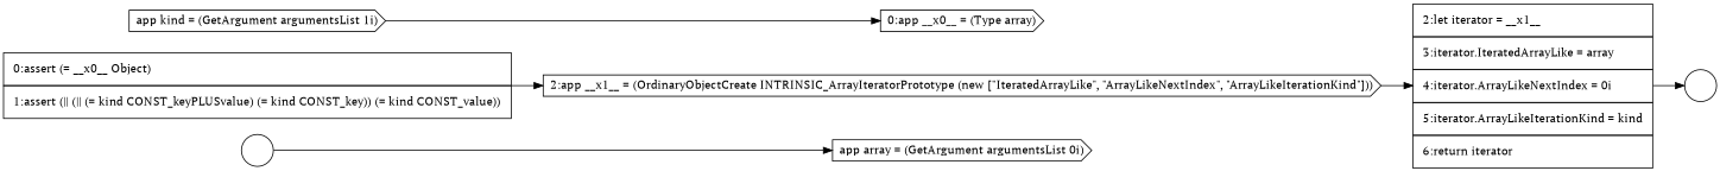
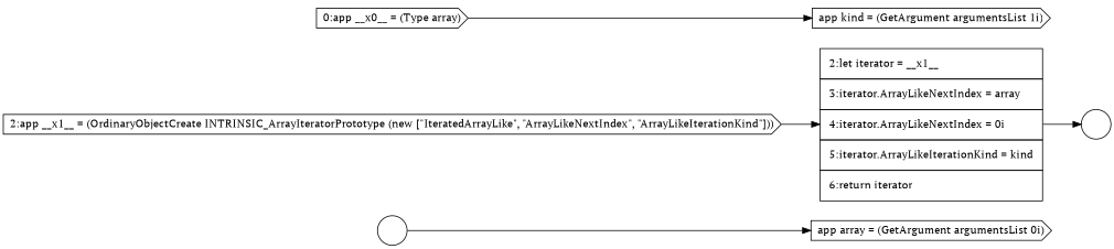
  digraph {
    fontname="PT Serif"
    rankdir=LR
    node [color=black fillcolor=white fontname="PT Serif" shape=cds style=filled]
    edge [color=black fontname="PT Serif"]
    n1 [label=" " shape=circle]
    n2 [label=<<font color="black">app array = (GetArgument argumentsList 0i)</font>>]
-   n3 [label=<<font color="black">     <table border="0" cellborder="1" cellspacing="0" cellpadding="10">       <tr><td align="left">2:let iterator = __x1__</td></tr>       <tr><td align="left">3:iterator.IteratedArrayLike = array</td></tr>       <tr><td align="left">4:iterator.ArrayLikeNextIndex = 0i</td></tr>       <tr><td align="left">5:iterator.ArrayLikeIterationKind = kind</td></tr>       <tr><td align="left">6:return iterator</td></tr>     </table>   </font>> margin=0 shape=none]
+   n3 [label=<<font color="black">     <table border="0" cellborder="1" cellspacing="0" cellpadding="10">       <tr><td align="left">2:let iterator = __x1__</td></tr>       <tr><td align="left">3:iterator.ArrayLikeNextIndex = array</td></tr>       <tr><td align="left">4:iterator.ArrayLikeNextIndex = 0i</td></tr>       <tr><td align="left">5:iterator.ArrayLikeIterationKind = kind</td></tr>       <tr><td align="left">6:return iterator</td></tr>     </table>   </font>> margin=0 shape=none]
    n4 [label=" " shape=circle]
    n5 [label=<<font color="black">2:app __x1__ = (OrdinaryObjectCreate INTRINSIC_ArrayIteratorPrototype (new [&quot;IteratedArrayLike&quot;, &quot;ArrayLikeNextIndex&quot;, &quot;ArrayLikeIterationKind&quot;]))</font>>]
    n6 [label=<<font color="black">app kind = (GetArgument argumentsList 1i)</font>>]
    n7 [label=<<font color="black">0:app __x0__ = (Type array)</font>>]
-   n8 [label=<<font color="black">     <table border="0" cellborder="1" cellspacing="0" cellpadding="10">       <tr><td align="left">0:assert (= __x0__ Object)</td></tr>       <tr><td align="left">1:assert (|| (|| (= kind CONST_keyPLUSvalue) (= kind CONST_key)) (= kind CONST_value))</td></tr>     </table>   </font>> margin=0 shape=none]
    n1 -> n2
    n3 -> n4
    n5 -> n3
-   n6 -> n7
-   n8 -> n5
+   n7 -> n6
  }
